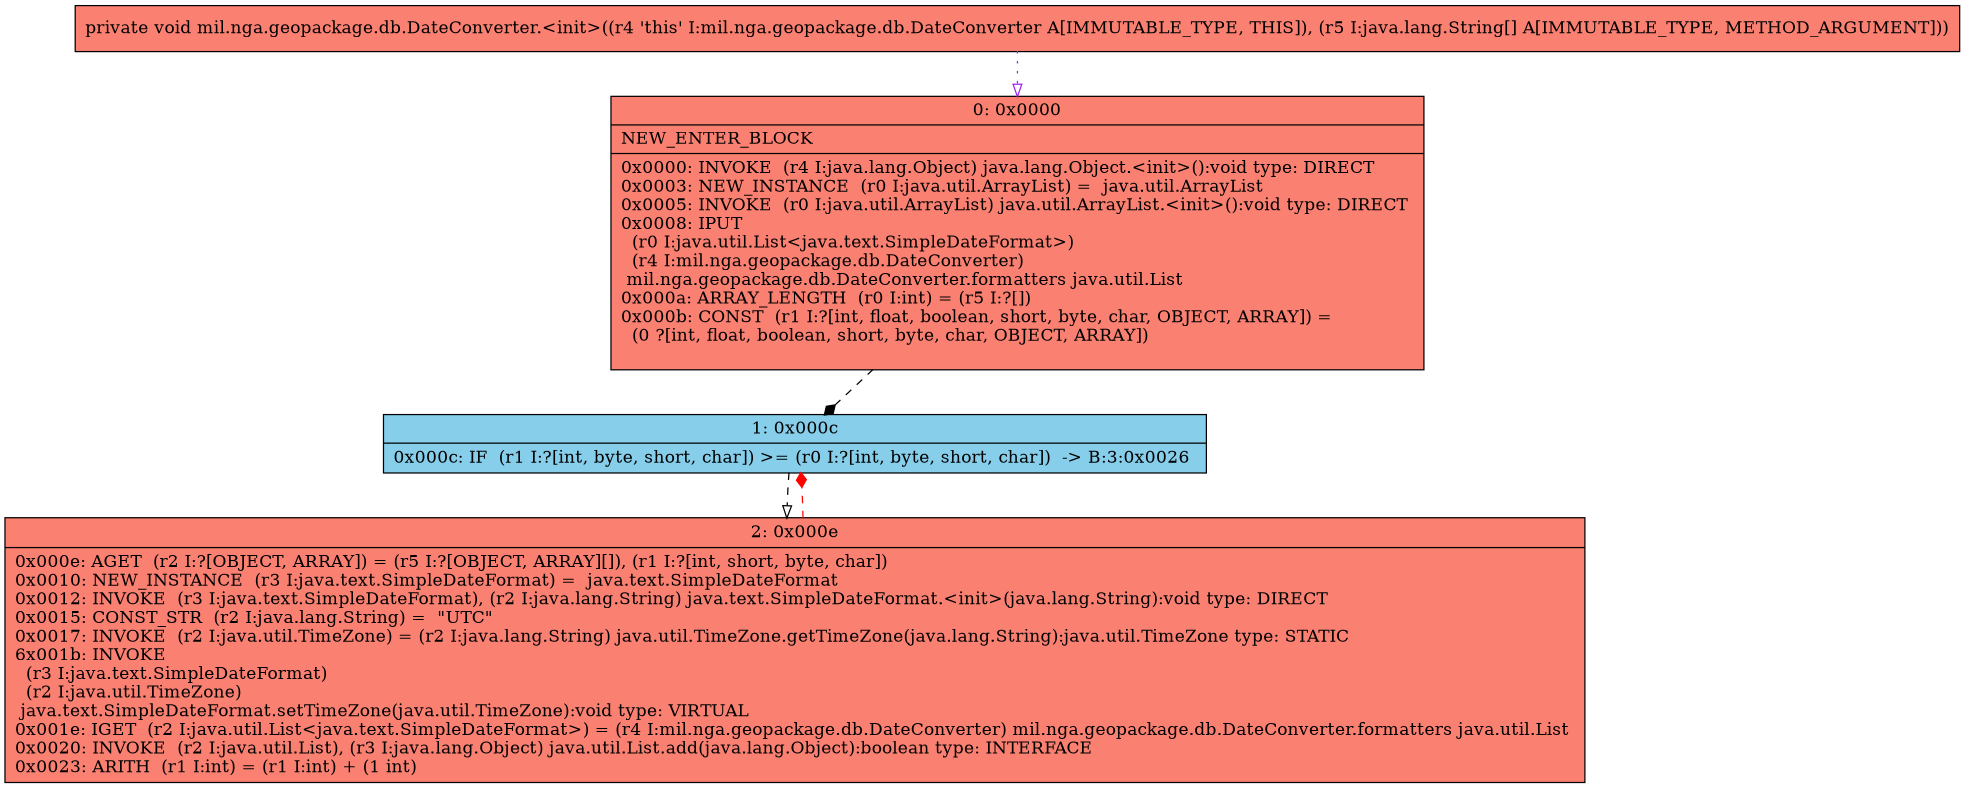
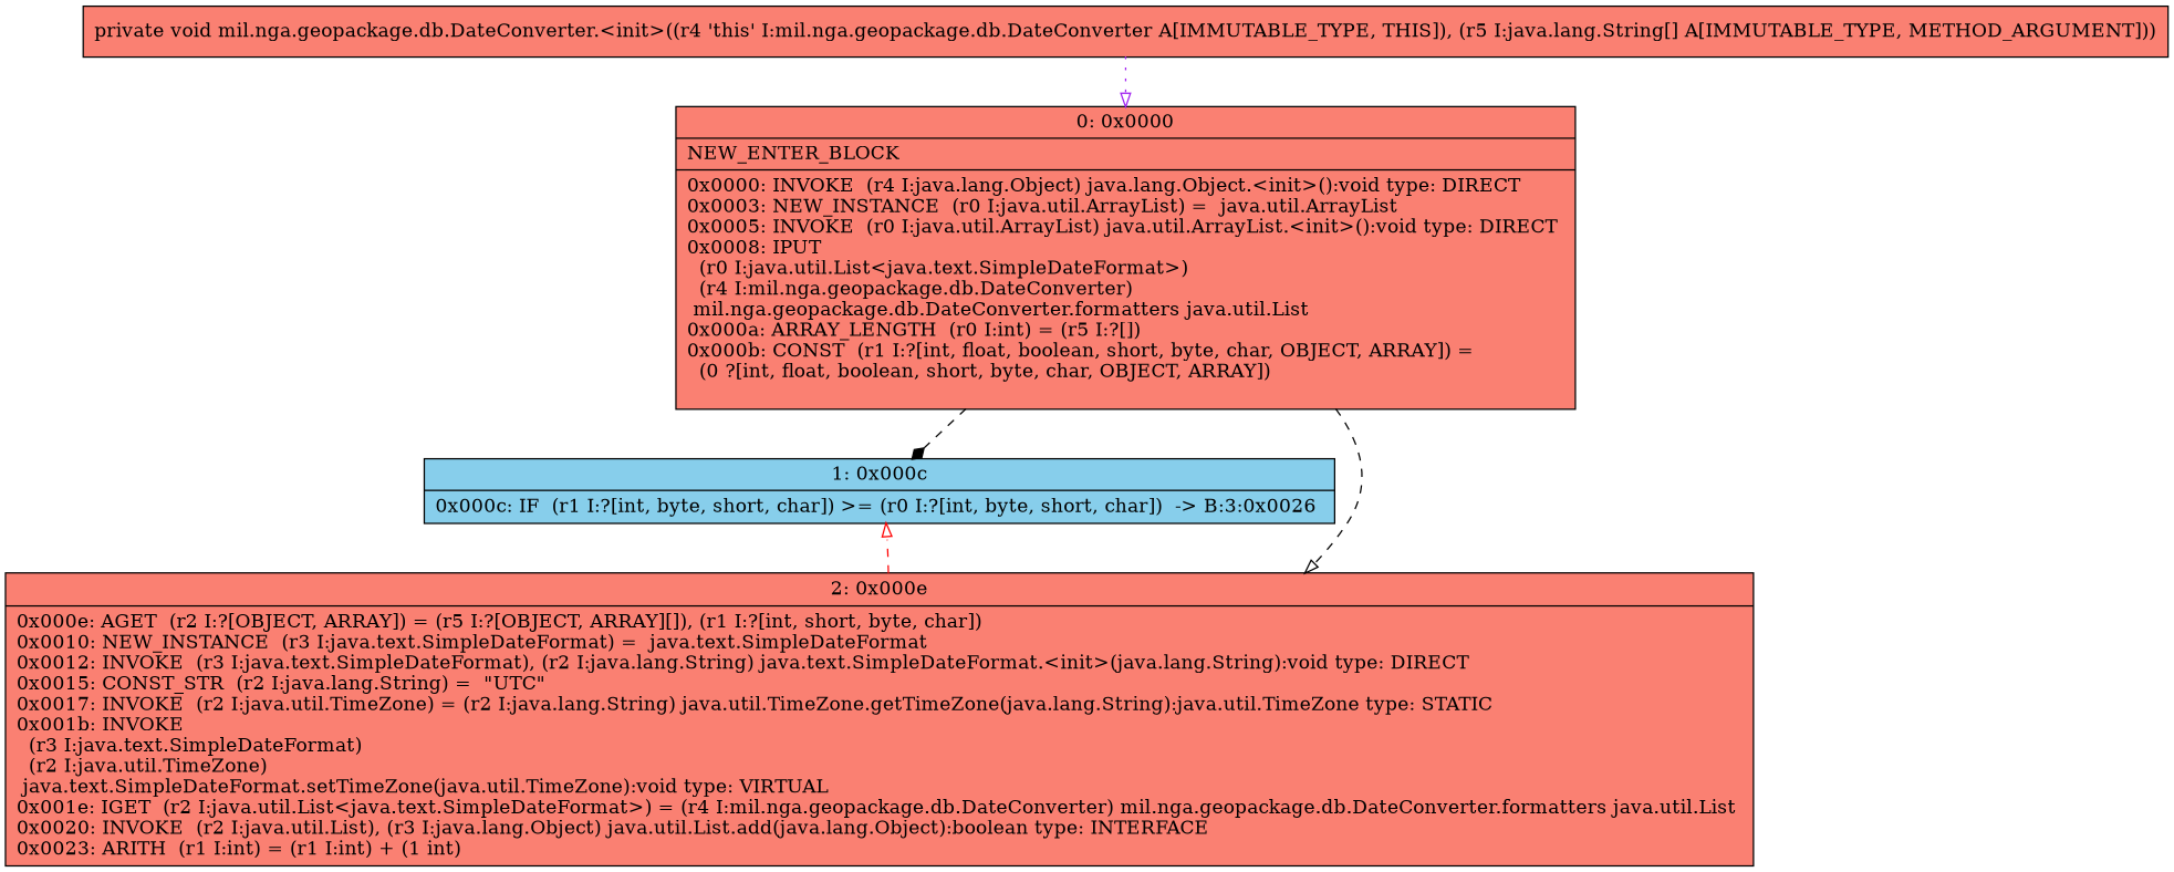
  digraph {
    node [fillcolor=salmon shape=record style=filled]
    edge [arrowhead=diamond color=black style=dashed]
    n1 [label="{0\:\ 0x0000|NEW_ENTER_BLOCK\l|0x0000: INVOKE  (r4 I:java.lang.Object) java.lang.Object.\<init\>():void type: DIRECT \l0x0003: NEW_INSTANCE  (r0 I:java.util.ArrayList) =  java.util.ArrayList \l0x0005: INVOKE  (r0 I:java.util.ArrayList) java.util.ArrayList.\<init\>():void type: DIRECT \l0x0008: IPUT  \l  (r0 I:java.util.List\<java.text.SimpleDateFormat\>)\l  (r4 I:mil.nga.geopackage.db.DateConverter)\l mil.nga.geopackage.db.DateConverter.formatters java.util.List \l0x000a: ARRAY_LENGTH  (r0 I:int) = (r5 I:?[]) \l0x000b: CONST  (r1 I:?[int, float, boolean, short, byte, char, OBJECT, ARRAY]) = \l  (0 ?[int, float, boolean, short, byte, char, OBJECT, ARRAY])\l \l}"]
    n2 [fillcolor=skyblue label="{1\:\ 0x000c|0x000c: IF  (r1 I:?[int, byte, short, char]) \>= (r0 I:?[int, byte, short, char])  \-\> B:3:0x0026 \l}"]
-   n3 [label="{2\:\ 0x000e|0x000e: AGET  (r2 I:?[OBJECT, ARRAY]) = (r5 I:?[OBJECT, ARRAY][]), (r1 I:?[int, short, byte, char]) \l0x0010: NEW_INSTANCE  (r3 I:java.text.SimpleDateFormat) =  java.text.SimpleDateFormat \l0x0012: INVOKE  (r3 I:java.text.SimpleDateFormat), (r2 I:java.lang.String) java.text.SimpleDateFormat.\<init\>(java.lang.String):void type: DIRECT \l0x0015: CONST_STR  (r2 I:java.lang.String) =  \"UTC\" \l0x0017: INVOKE  (r2 I:java.util.TimeZone) = (r2 I:java.lang.String) java.util.TimeZone.getTimeZone(java.lang.String):java.util.TimeZone type: STATIC \l6x001b: INVOKE  \l  (r3 I:java.text.SimpleDateFormat)\l  (r2 I:java.util.TimeZone)\l java.text.SimpleDateFormat.setTimeZone(java.util.TimeZone):void type: VIRTUAL \l0x001e: IGET  (r2 I:java.util.List\<java.text.SimpleDateFormat\>) = (r4 I:mil.nga.geopackage.db.DateConverter) mil.nga.geopackage.db.DateConverter.formatters java.util.List \l0x0020: INVOKE  (r2 I:java.util.List), (r3 I:java.lang.Object) java.util.List.add(java.lang.Object):boolean type: INTERFACE \l0x0023: ARITH  (r1 I:int) = (r1 I:int) + (1 int) \l}"]
+   n3 [label="{2\:\ 0x000e|0x000e: AGET  (r2 I:?[OBJECT, ARRAY]) = (r5 I:?[OBJECT, ARRAY][]), (r1 I:?[int, short, byte, char]) \l0x0010: NEW_INSTANCE  (r3 I:java.text.SimpleDateFormat) =  java.text.SimpleDateFormat \l0x0012: INVOKE  (r3 I:java.text.SimpleDateFormat), (r2 I:java.lang.String) java.text.SimpleDateFormat.\<init\>(java.lang.String):void type: DIRECT \l0x0015: CONST_STR  (r2 I:java.lang.String) =  \"UTC\" \l0x0017: INVOKE  (r2 I:java.util.TimeZone) = (r2 I:java.lang.String) java.util.TimeZone.getTimeZone(java.lang.String):java.util.TimeZone type: STATIC \l0x001b: INVOKE  \l  (r3 I:java.text.SimpleDateFormat)\l  (r2 I:java.util.TimeZone)\l java.text.SimpleDateFormat.setTimeZone(java.util.TimeZone):void type: VIRTUAL \l0x001e: IGET  (r2 I:java.util.List\<java.text.SimpleDateFormat\>) = (r4 I:mil.nga.geopackage.db.DateConverter) mil.nga.geopackage.db.DateConverter.formatters java.util.List \l0x0020: INVOKE  (r2 I:java.util.List), (r3 I:java.lang.Object) java.util.List.add(java.lang.Object):boolean type: INTERFACE \l0x0023: ARITH  (r1 I:int) = (r1 I:int) + (1 int) \l}"]
    n4 [label="{private void mil.nga.geopackage.db.DateConverter.\<init\>((r4 'this' I:mil.nga.geopackage.db.DateConverter A[IMMUTABLE_TYPE, THIS]), (r5 I:java.lang.String[] A[IMMUTABLE_TYPE, METHOD_ARGUMENT])) }"]
    n1 -> n2
-   n2 -> n3 [arrowhead=onormal]
-   n3 -> n2 [color=red]
+   n1 -> n3 [arrowhead=onormal]
+   n3 -> n2 [arrowhead=onormal color=red]
    n4 -> n1 [arrowhead=onormal color=purple style=dotted]
  }
